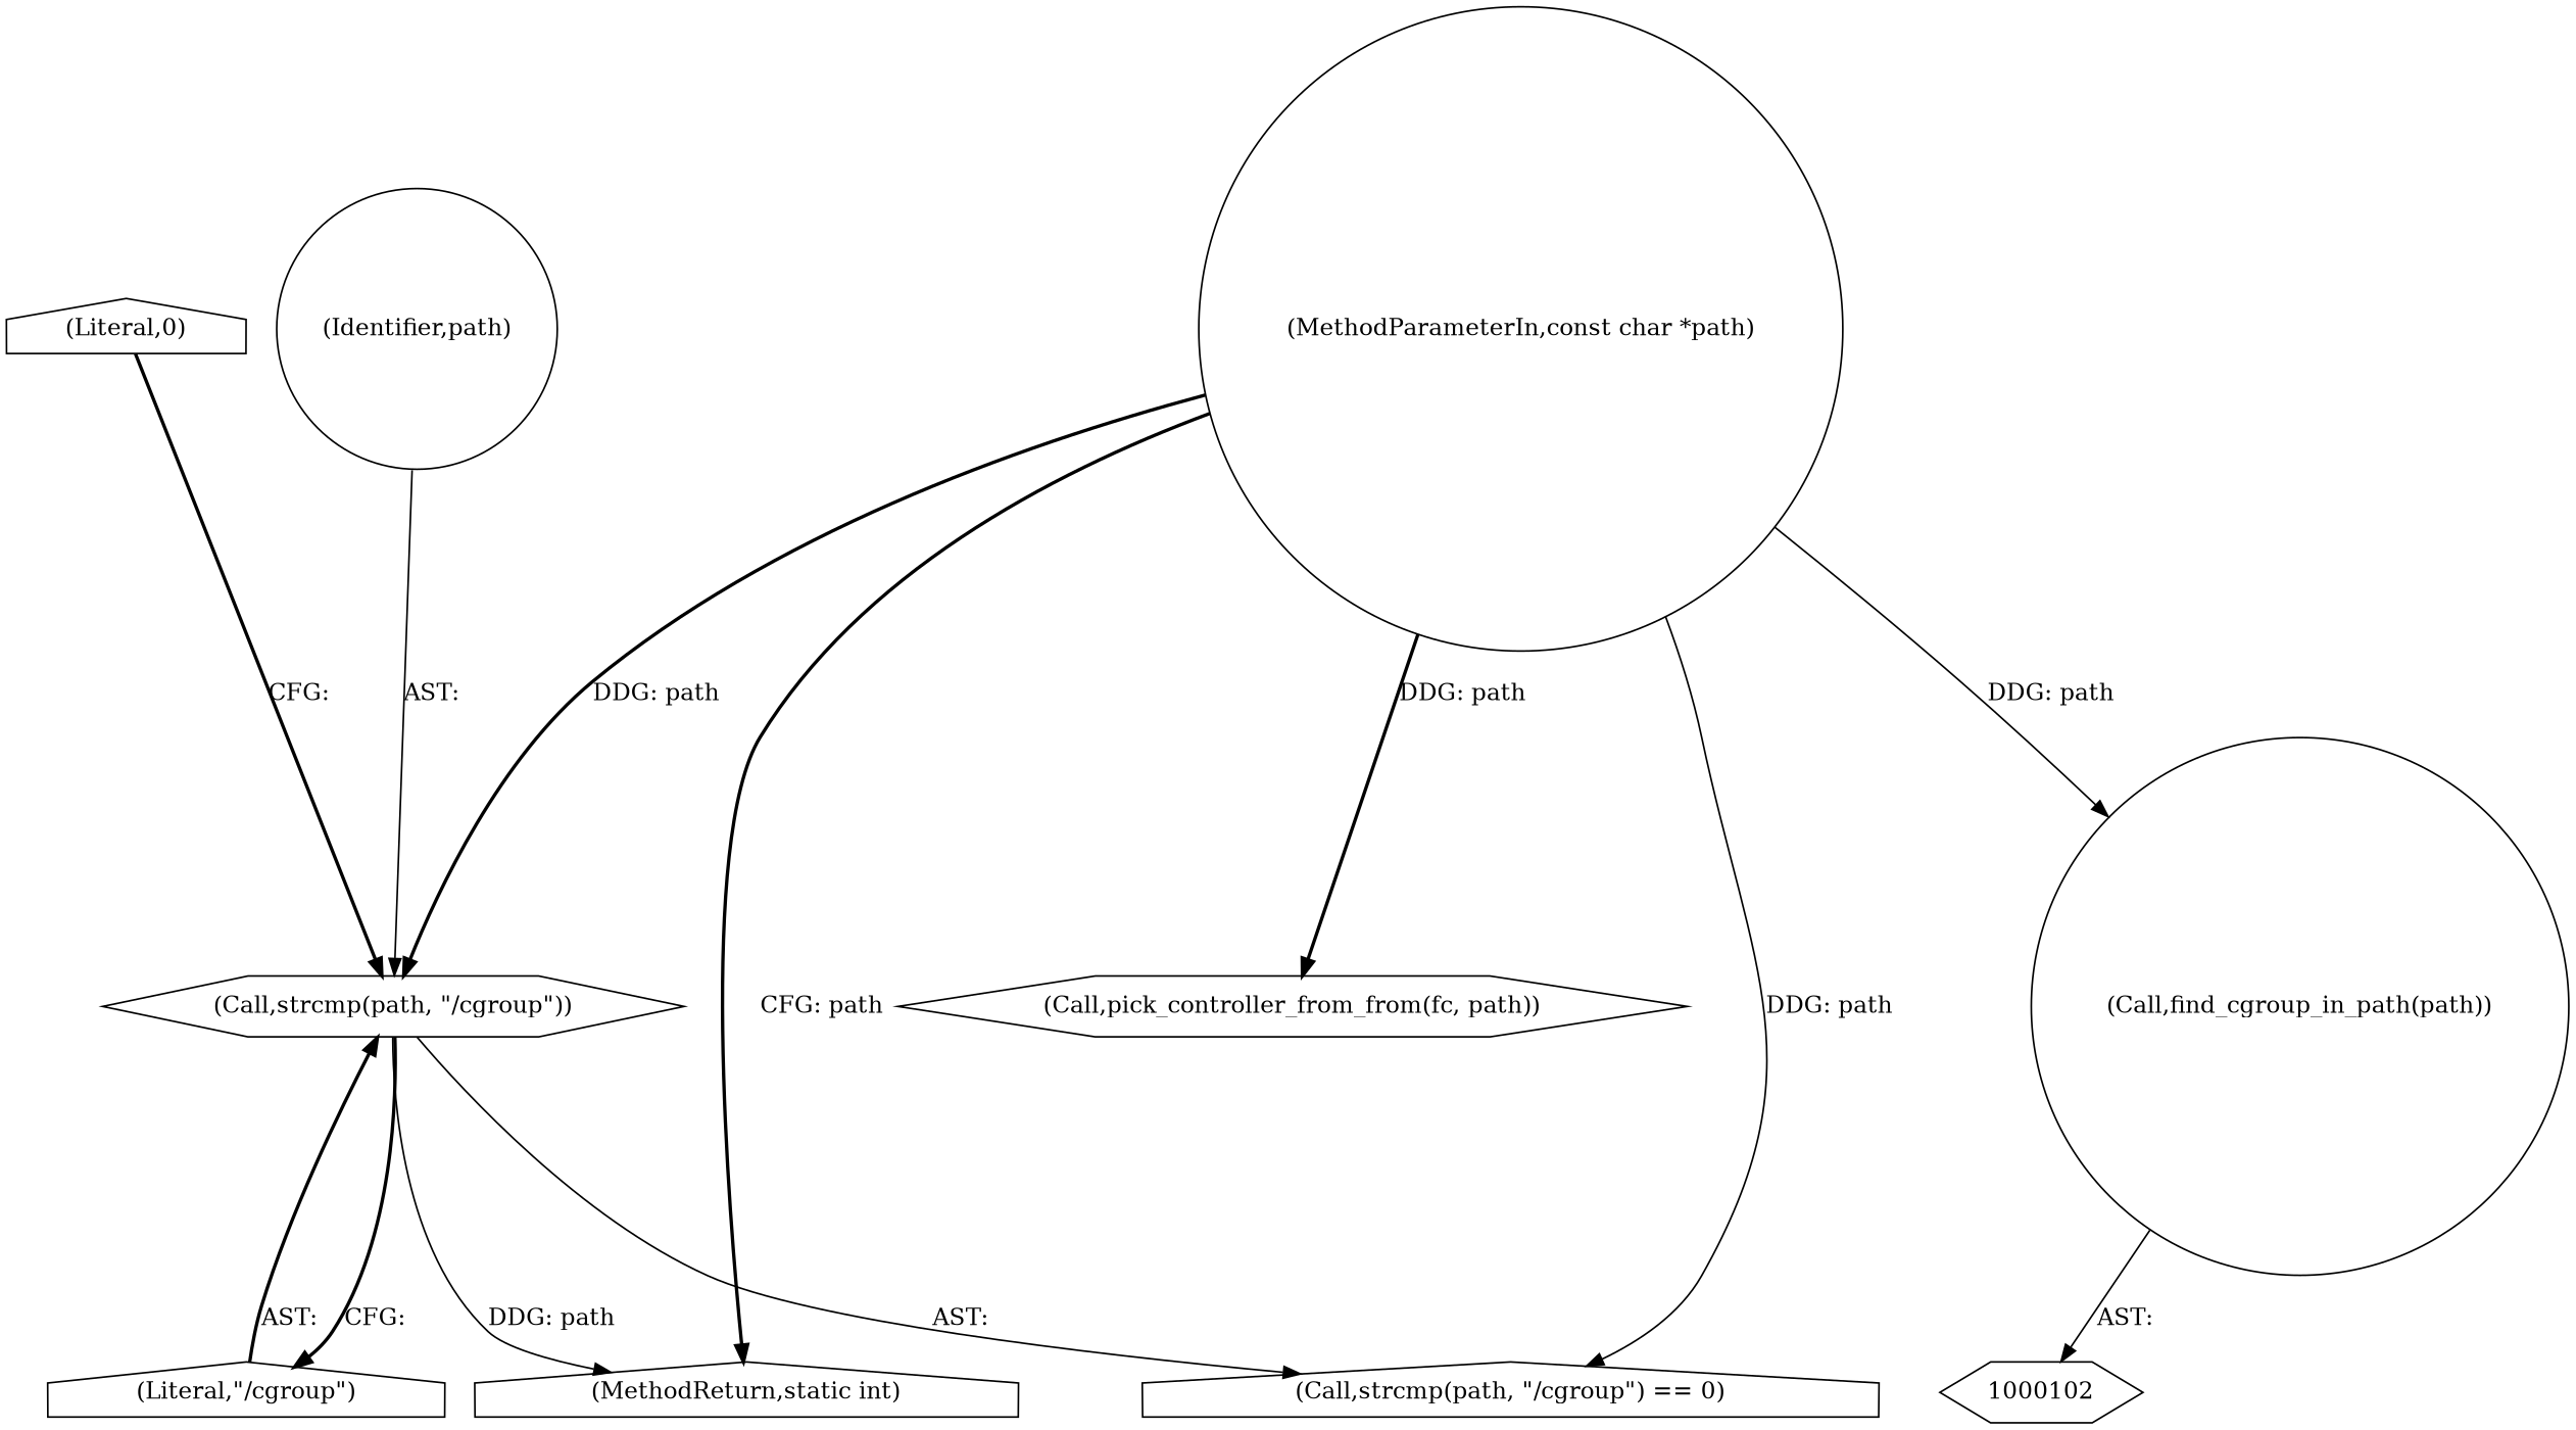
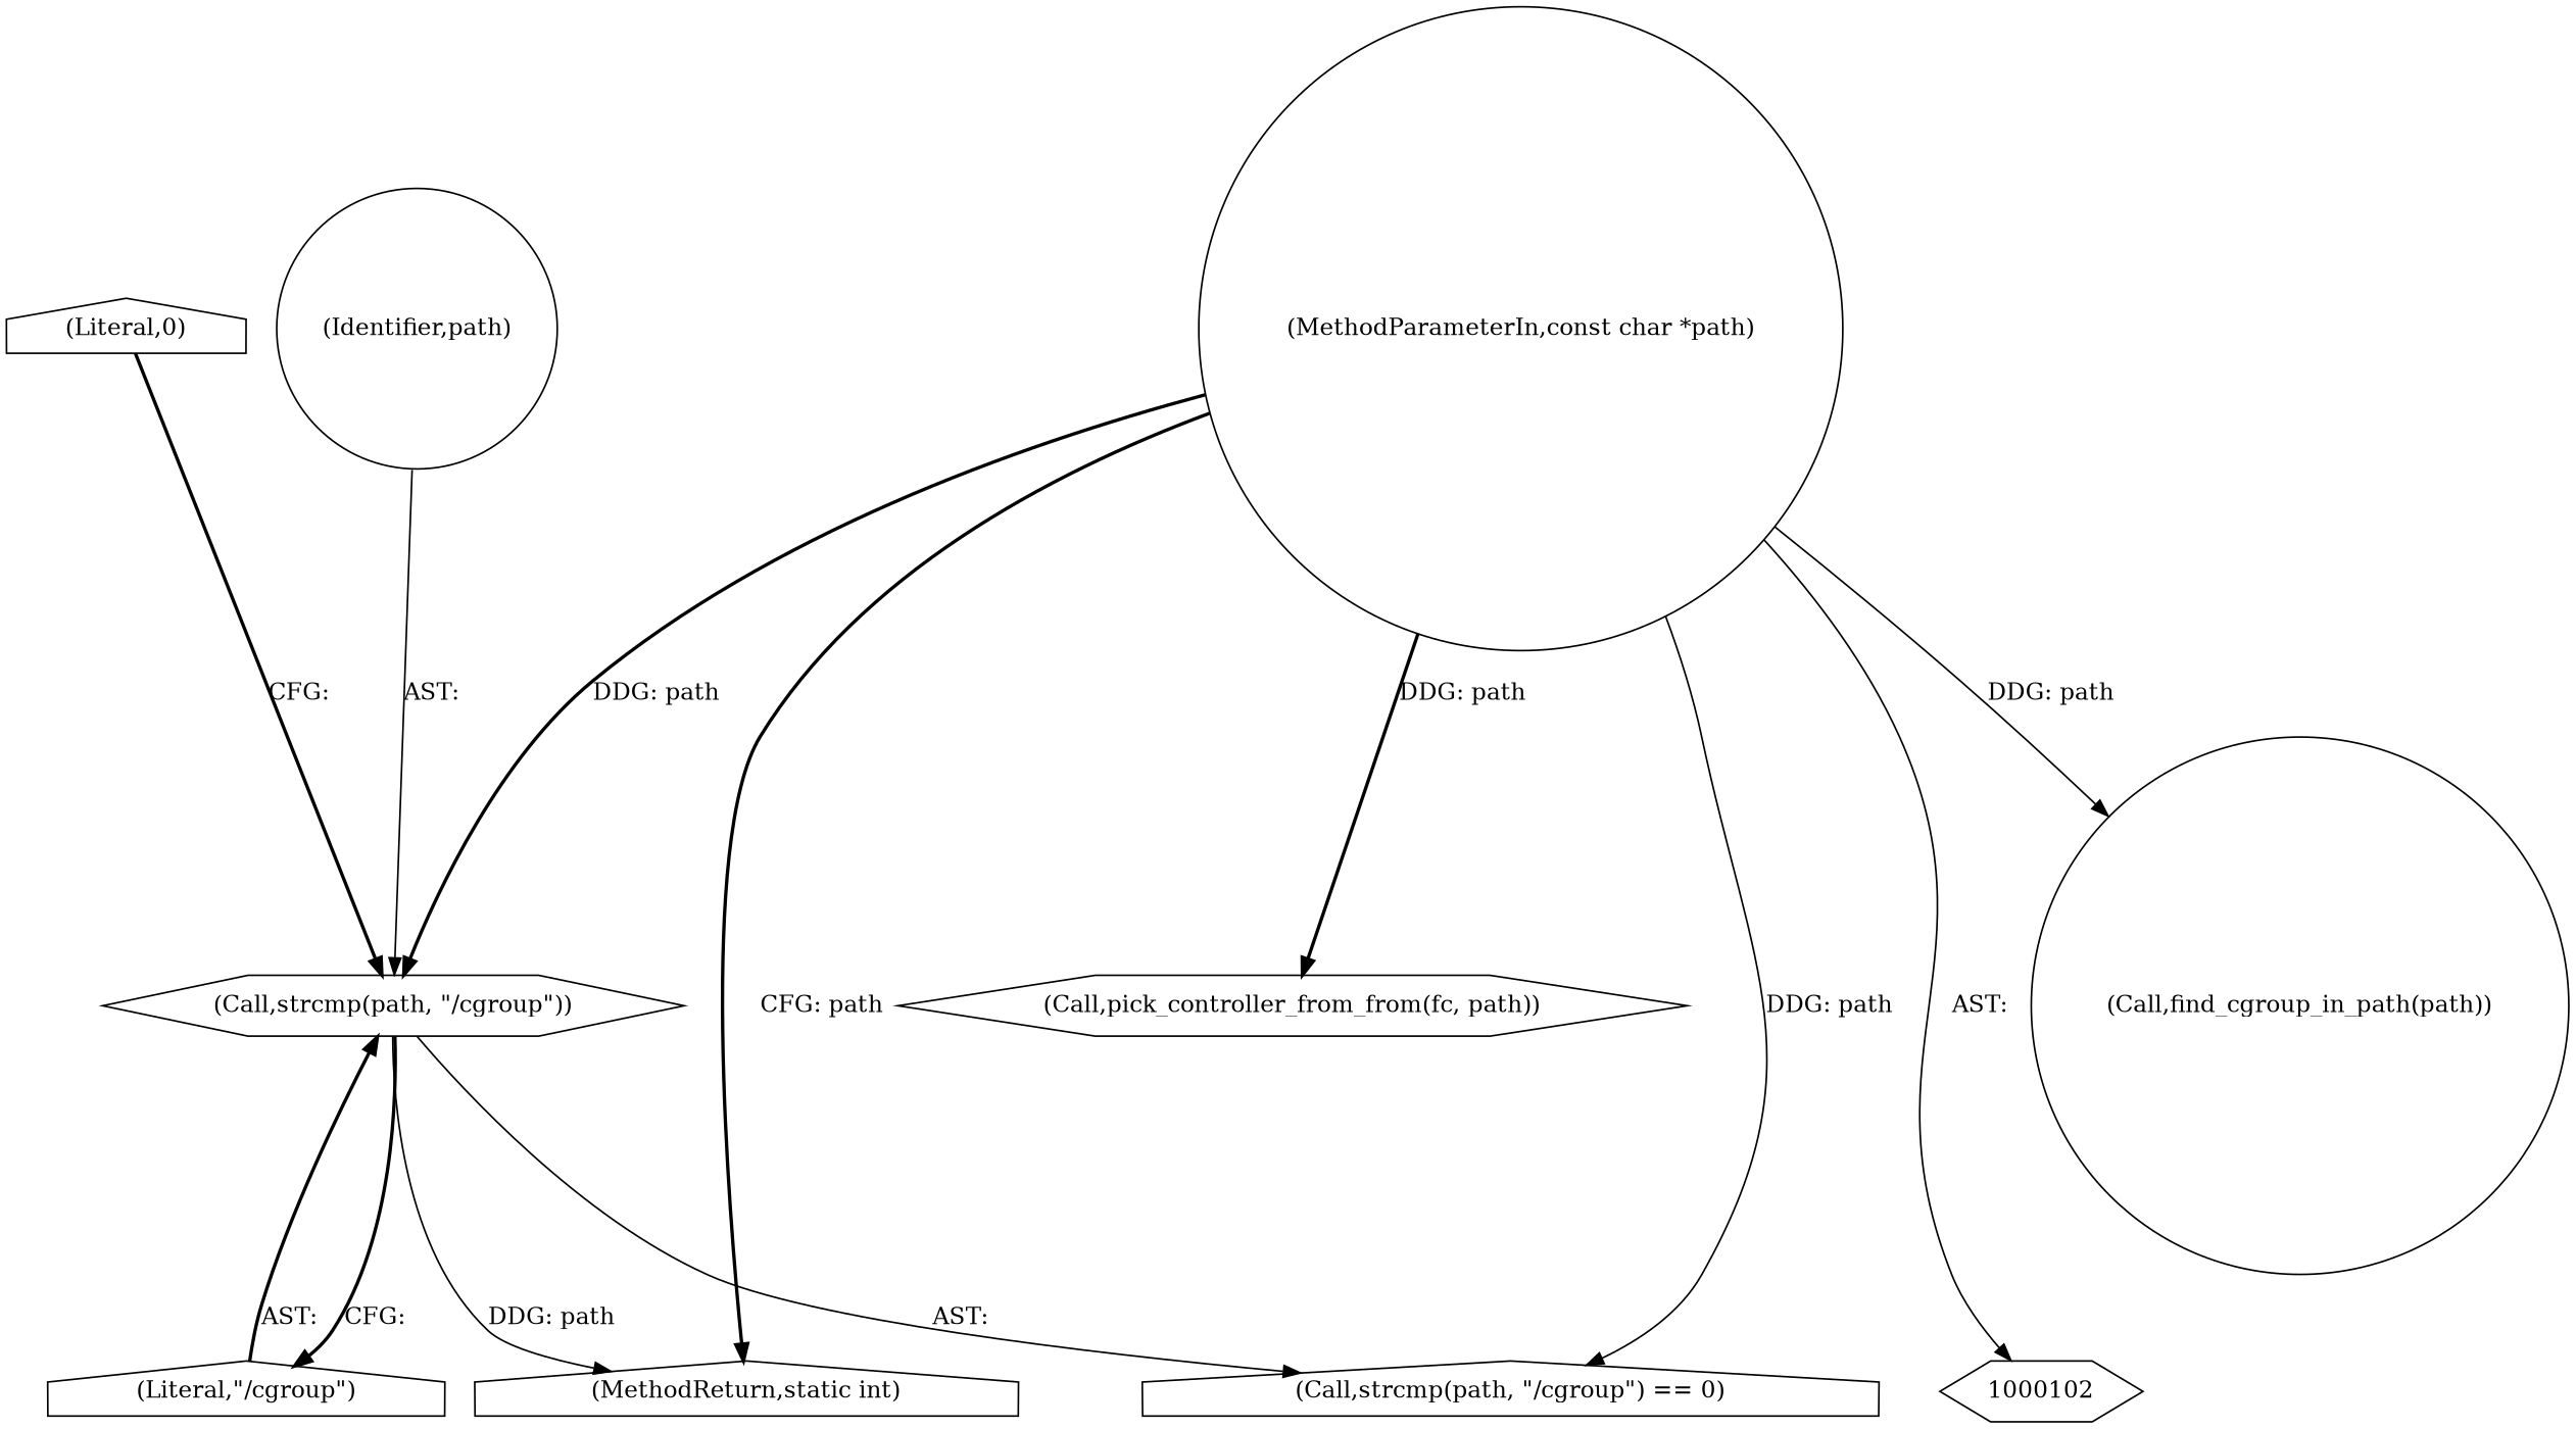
  digraph {
    node [shape=house]
    edge [style=bold]
    n1 [label="(Call,strcmp(path, \"/cgroup\"))" shape=hexagon]
    n2 [label="(Literal,\"/cgroup\")"]
    n3 [label="(Call,strcmp(path, \"/cgroup\") == 0)"]
    n4 [label="(MethodReturn,static int)"]
    n5 [label="(MethodParameterIn,const char *path)" shape=circle]
    n6 [label="(Call,find_cgroup_in_path(path))" shape=circle]
    n7 [label="(Call,pick_controller_from_from(fc, path))" shape=hexagon]
    1000102 [shape=hexagon]
    n9 [label="(Literal,0)"]
    n10 [label="(Identifier,path)" shape=circle]
    n1 -> n2 [label="CFG: "]
    n1 -> n3 [label="AST: " style=solid]
    n1 -> n4 [label="DDG: path" style=solid]
    n2 -> n1 [label="AST: "]
    n5 -> n1 [label="DDG: path"]
    n5 -> n3 [label="DDG: path" style=solid]
    n5 -> n4 [label="CFG: path"]
    n5 -> n6 [label="DDG: path" style=solid]
    n5 -> n7 [label="DDG: path"]
-   n6 -> 1000102 [label="AST: " style=solid]
+   n5 -> 1000102 [label="AST: " style=solid]
    n9 -> n1 [label="CFG: "]
    n10 -> n1 [label="AST: " style=solid]
  }
